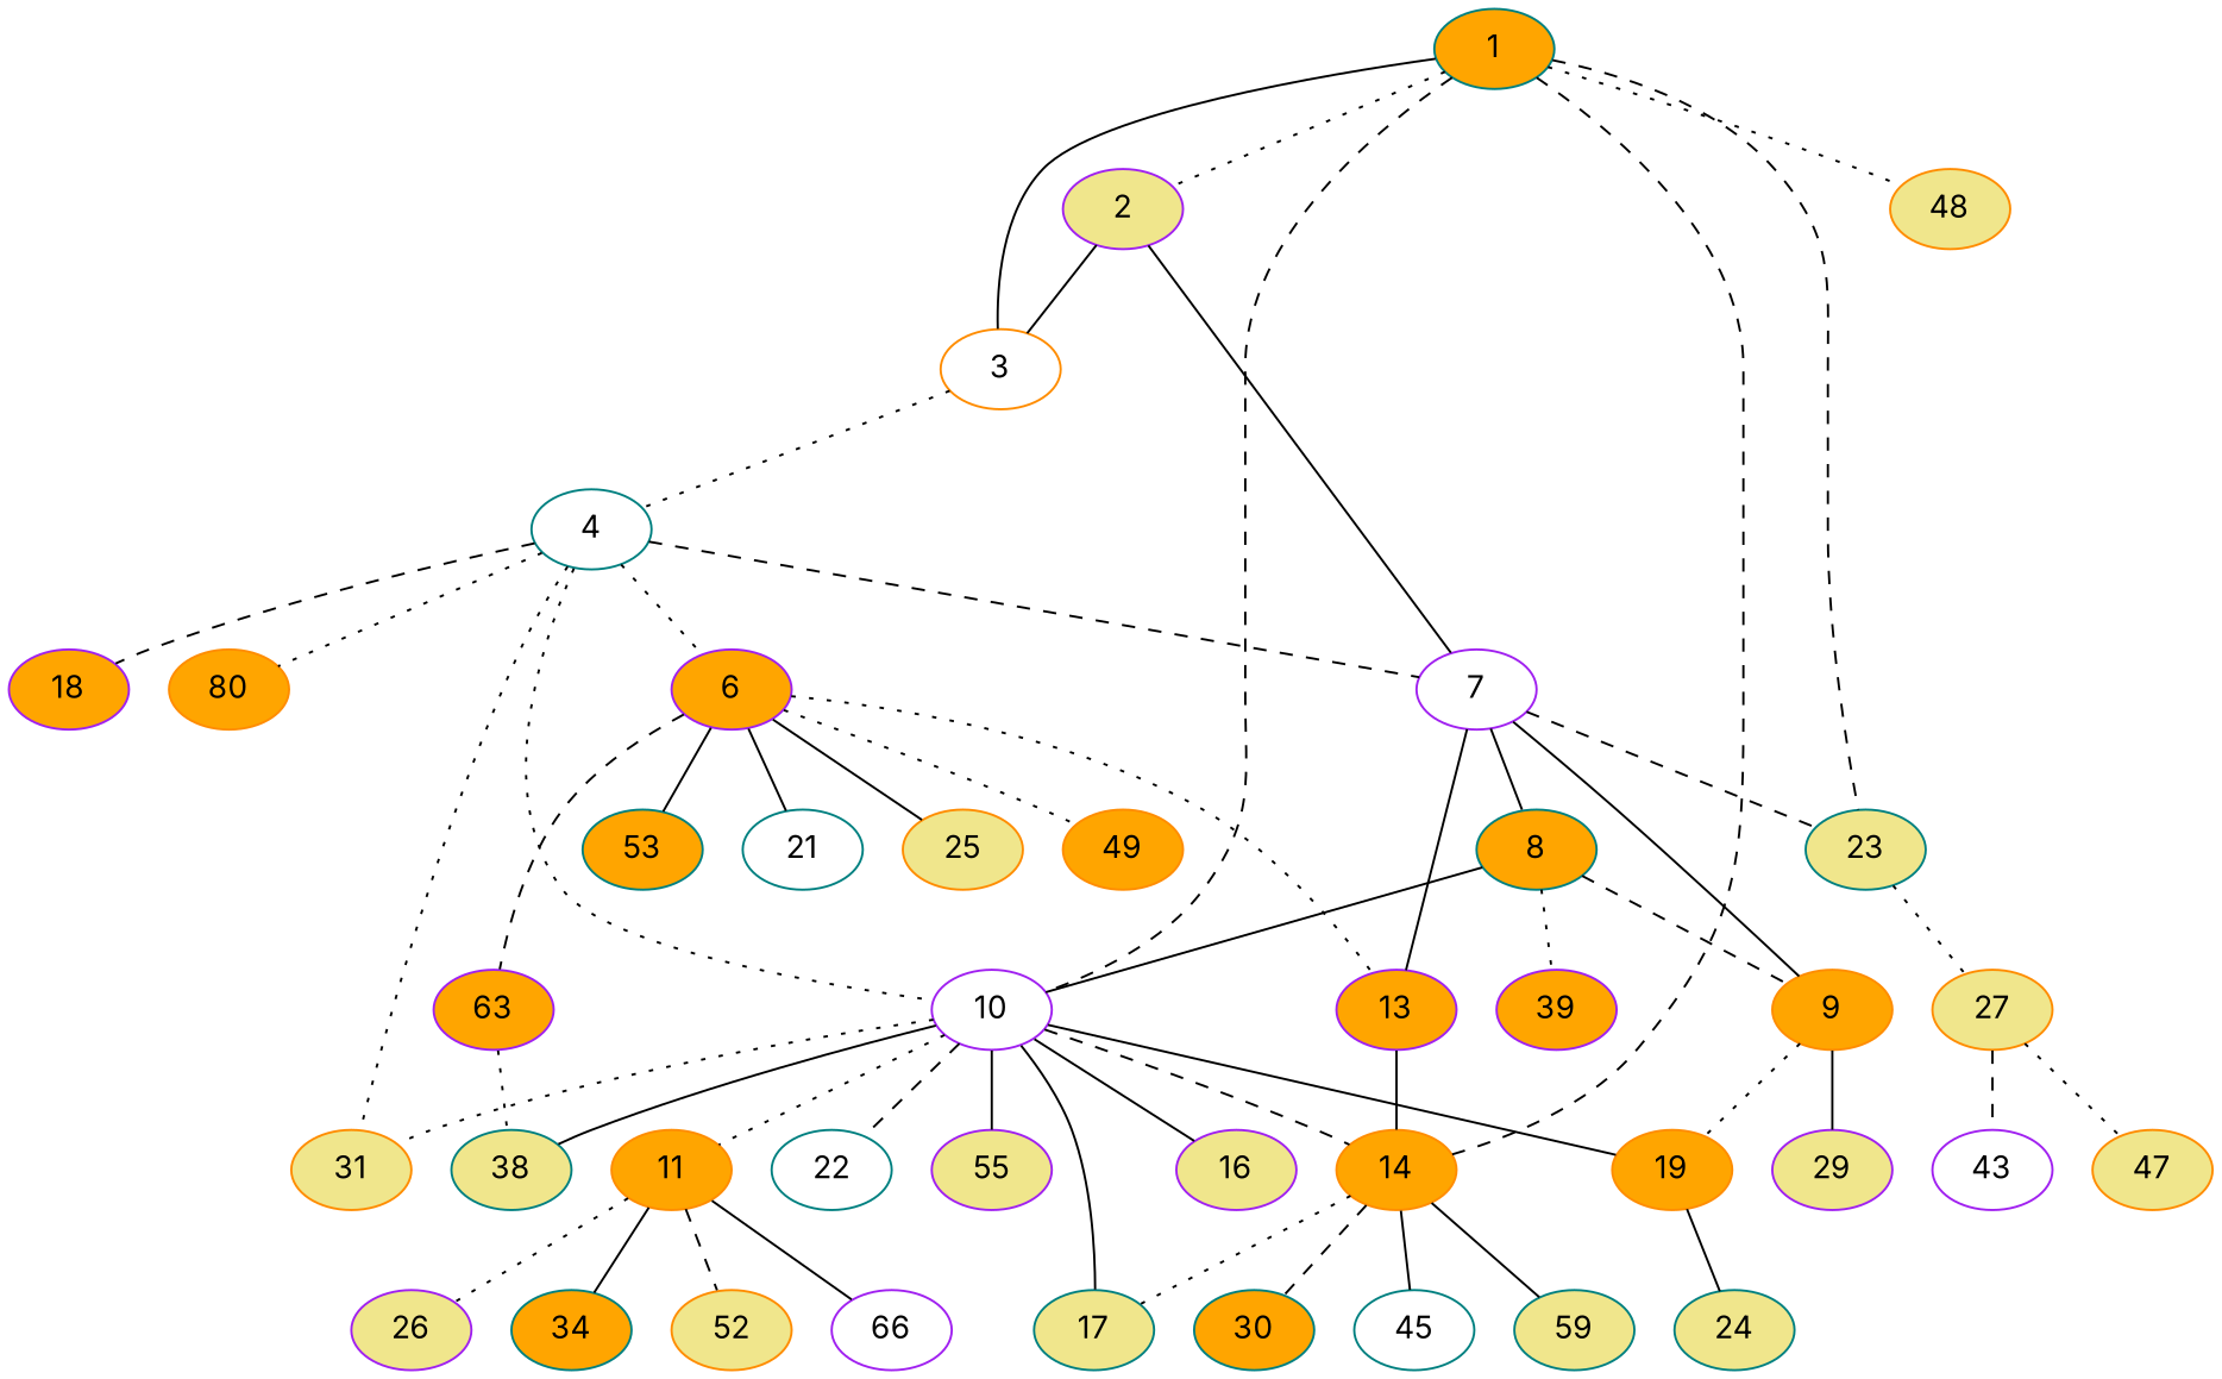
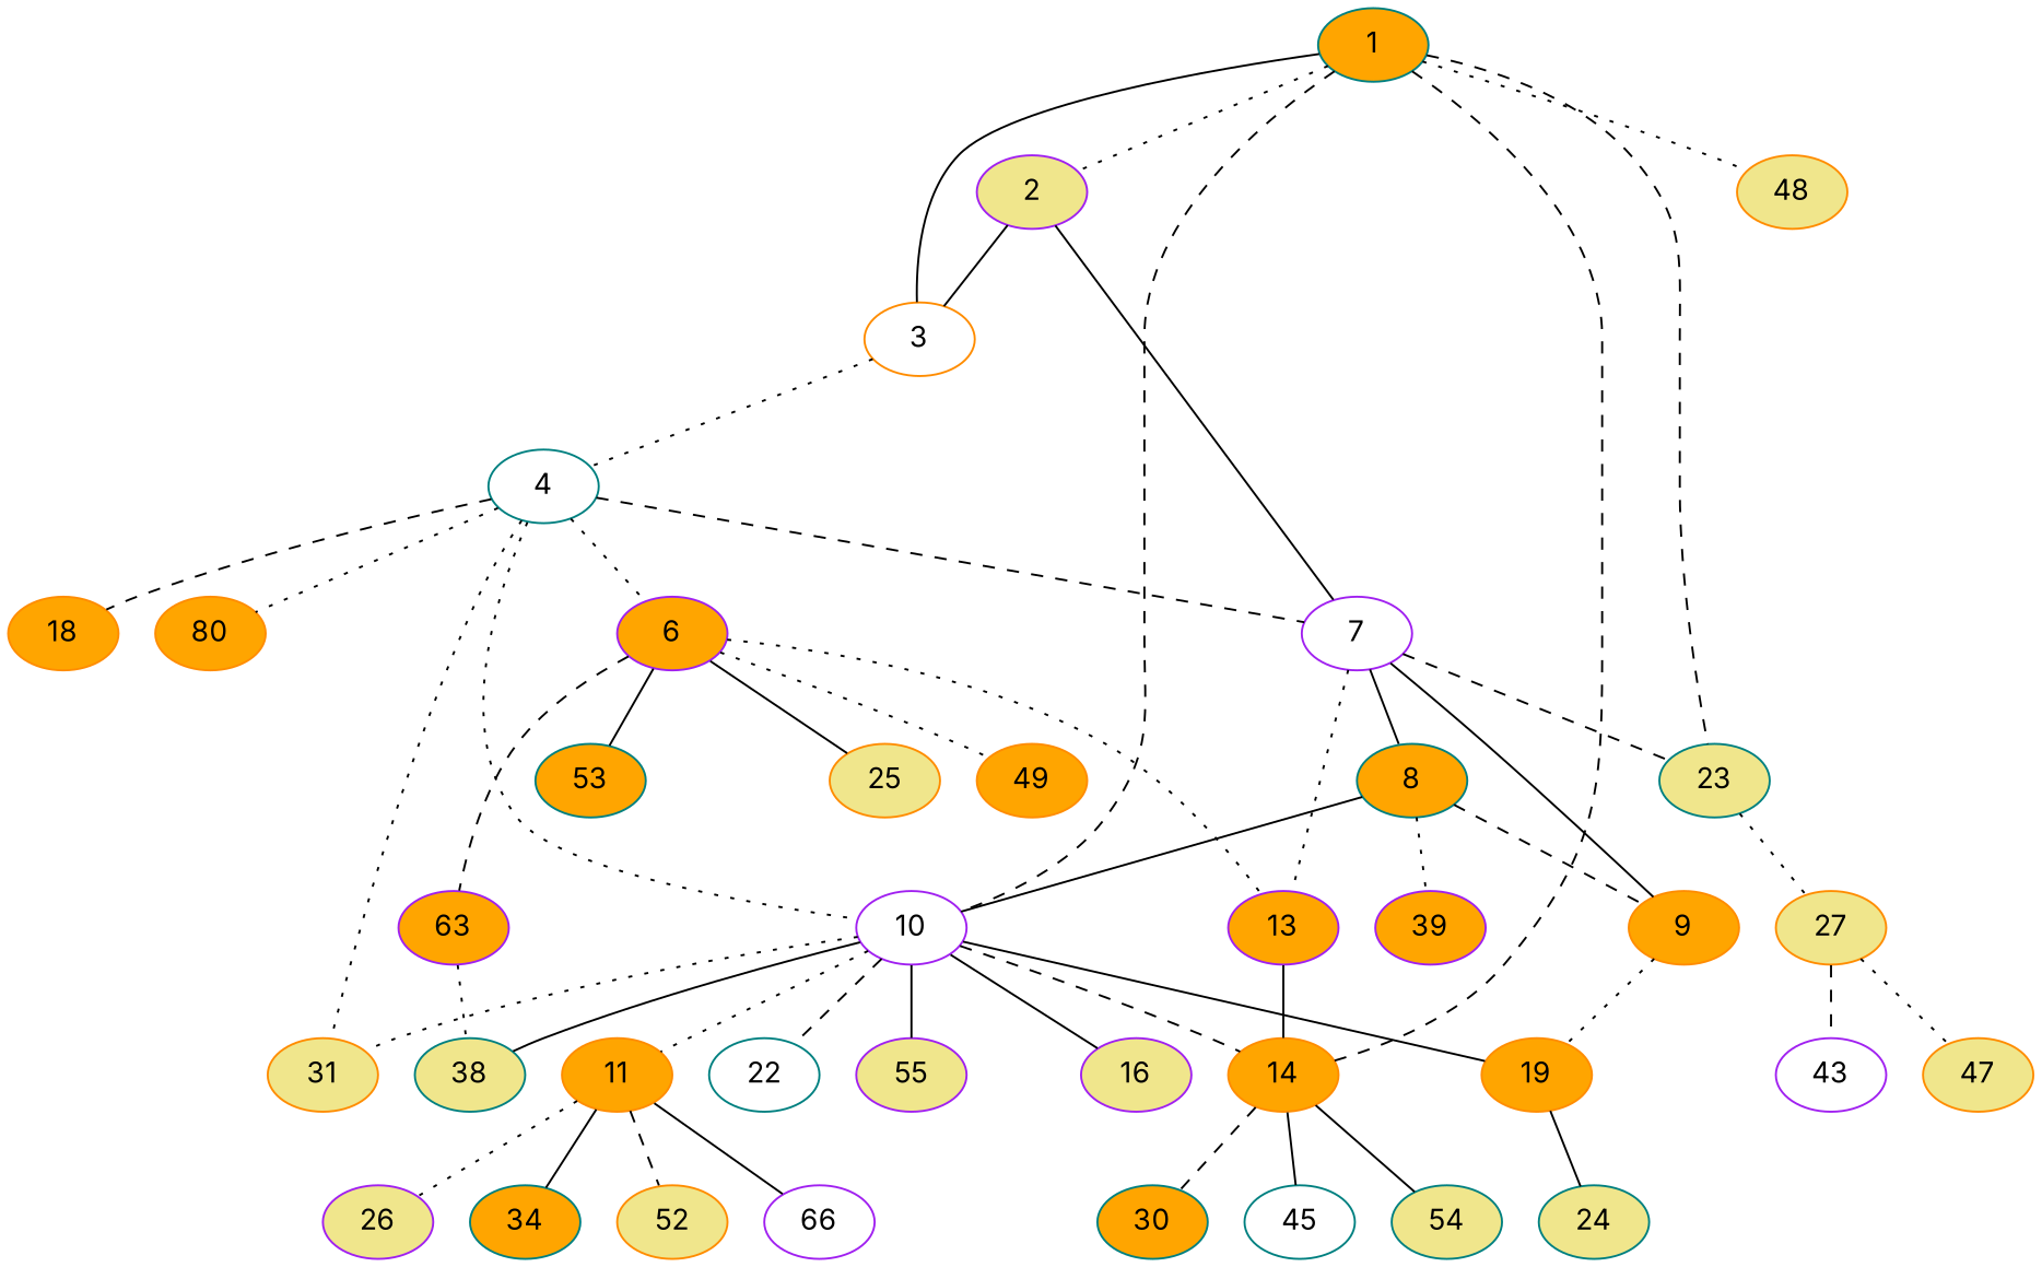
  graph {
    fontname=Inter
    node [color=darkorange fillcolor=khaki fontname=Inter style=filled]
    edge [fontname=Inter style=solid]
    2 [color=purple super="+32+36"]
    3 [fillcolor=white super="+33"]
    7 [color=purple fillcolor=white]
    1 [color=teal fillcolor=orange]
    10 [color=purple fillcolor=white super="+12"]
    14 [fillcolor=orange super="+15+20"]
    23 [color=teal super="+57+68"]
    48
    4 [color=teal fillcolor=white super="+5"]
    31
    38 [color=teal super="+46"]
    19 [fillcolor=orange super="+42+28+62+61+56"]
    11 [fillcolor=orange super="+41"]
    16 [color=purple]
-   17 [color=teal]
    22 [color=teal fillcolor=white]
    55 [color=purple]
    30 [color=teal fillcolor=orange]
    45 [color=teal fillcolor=white]
-   59 [color=teal]
+   59 [color=teal label=54]
    27 [super="+37"]
    13 [color=purple fillcolor=orange]
    8 [color=teal fillcolor=orange]
    9 [fillcolor=orange]
    6 [color=purple fillcolor=orange]
-   18 [color=purple fillcolor=orange]
+   18 [fillcolor=orange]
    n27 [fillcolor=orange label=80]
-   21 [color=teal fillcolor=white super="+60"]
    25 [super="+64"]
    49 [fillcolor=orange]
    53 [color=teal fillcolor=orange]
    63 [color=purple fillcolor=orange]
    39 [color=purple fillcolor=orange]
-   29 [color=purple]
    24 [color=teal]
    26 [color=purple super="+35+67"]
    34 [color=teal fillcolor=orange]
    52 [super="+69"]
    66 [color=purple fillcolor=white]
    43 [color=purple fillcolor=white]
    47
    2 -- 3
    2 -- 7
    3 -- 4 [style=dotted]
    7 -- 23 [style=dashed]
-   7 -- 13
+   7 -- 13 [style=dotted]
    7 -- 8
    7 -- 9
    1 -- 2 [style=dotted]
    1 -- 3
    1 -- 10 [style=dashed]
    1 -- 14 [style=dashed]
    1 -- 23 [style=dashed]
    1 -- 48 [style=dotted]
    10 -- 14 [style=dashed]
    10 -- 31 [style=dotted]
    10 -- 38
    10 -- 19
    10 -- 11 [style=dotted weight=2]
    10 -- 16
-   10 -- 17
    10 -- 22 [style=dashed]
    10 -- 55
-   14 -- 17 [style=dotted]
    14 -- 30 [style=dashed]
    14 -- 45
    14 -- 59
    23 -- 27 [style=dotted]
    4 -- 7 [style=dashed]
    4 -- 10 [style=dotted]
    4 -- 31 [style=dotted]
    4 -- 6 [style=dotted weight=2]
    4 -- 18 [style=dashed]
    4 -- n27 [style=dotted]
    19 -- 24
    11 -- 26 [style=dotted]
    11 -- 34
    11 -- 52 [style=dashed]
    11 -- 66
    27 -- 43 [style=dashed]
    27 -- 47 [style=dotted]
    13 -- 14 [weight=2]
    8 -- 10
    8 -- 9 [style=dashed]
    8 -- 39 [style=dotted]
    9 -- 19 [style=dotted]
-   9 -- 29
    6 -- 13 [style=dotted]
-   6 -- 21
    6 -- 25
    6 -- 49 [style=dotted]
    6 -- 53
    6 -- 63 [style=dashed]
    63 -- 38 [style=dotted]
  }
